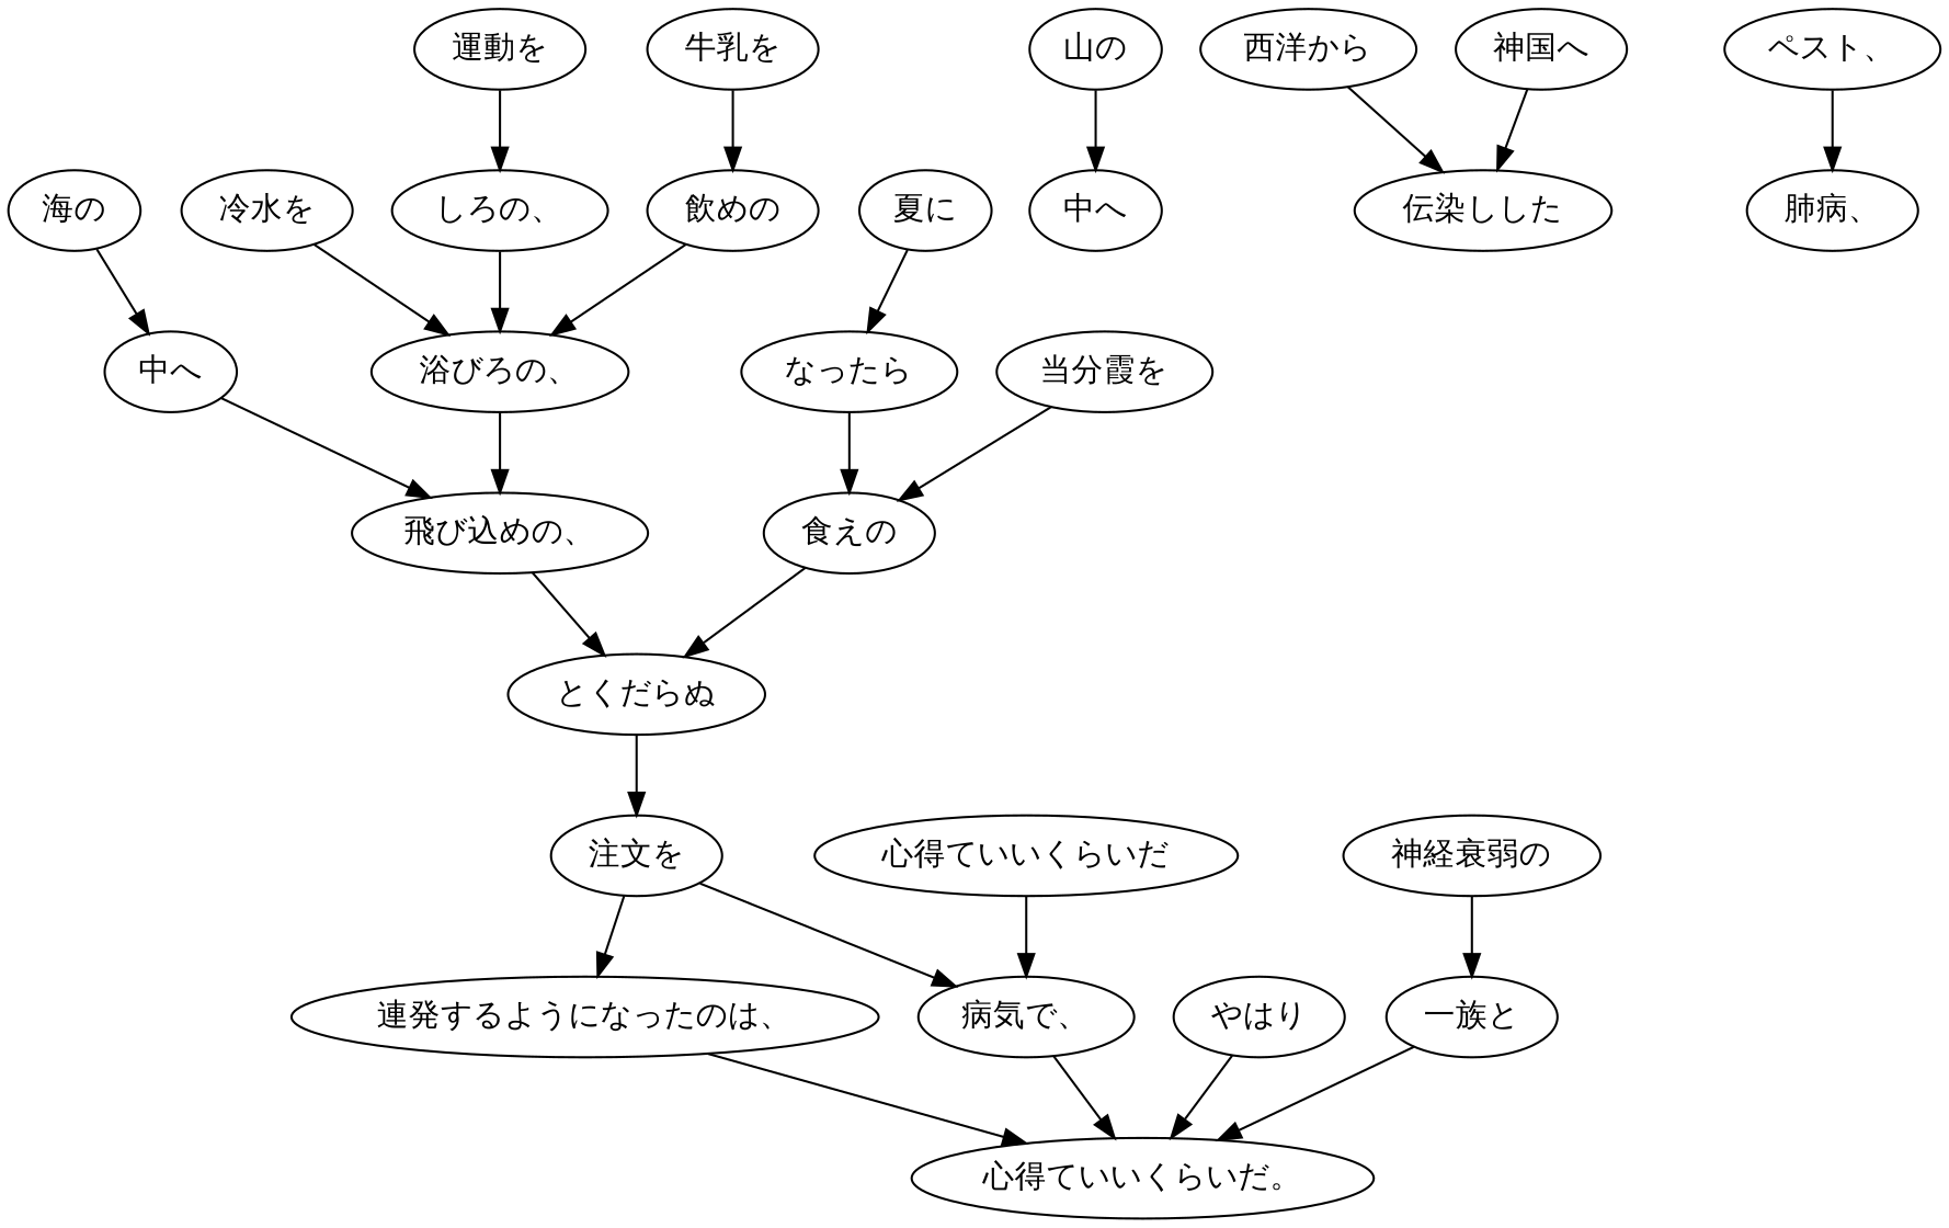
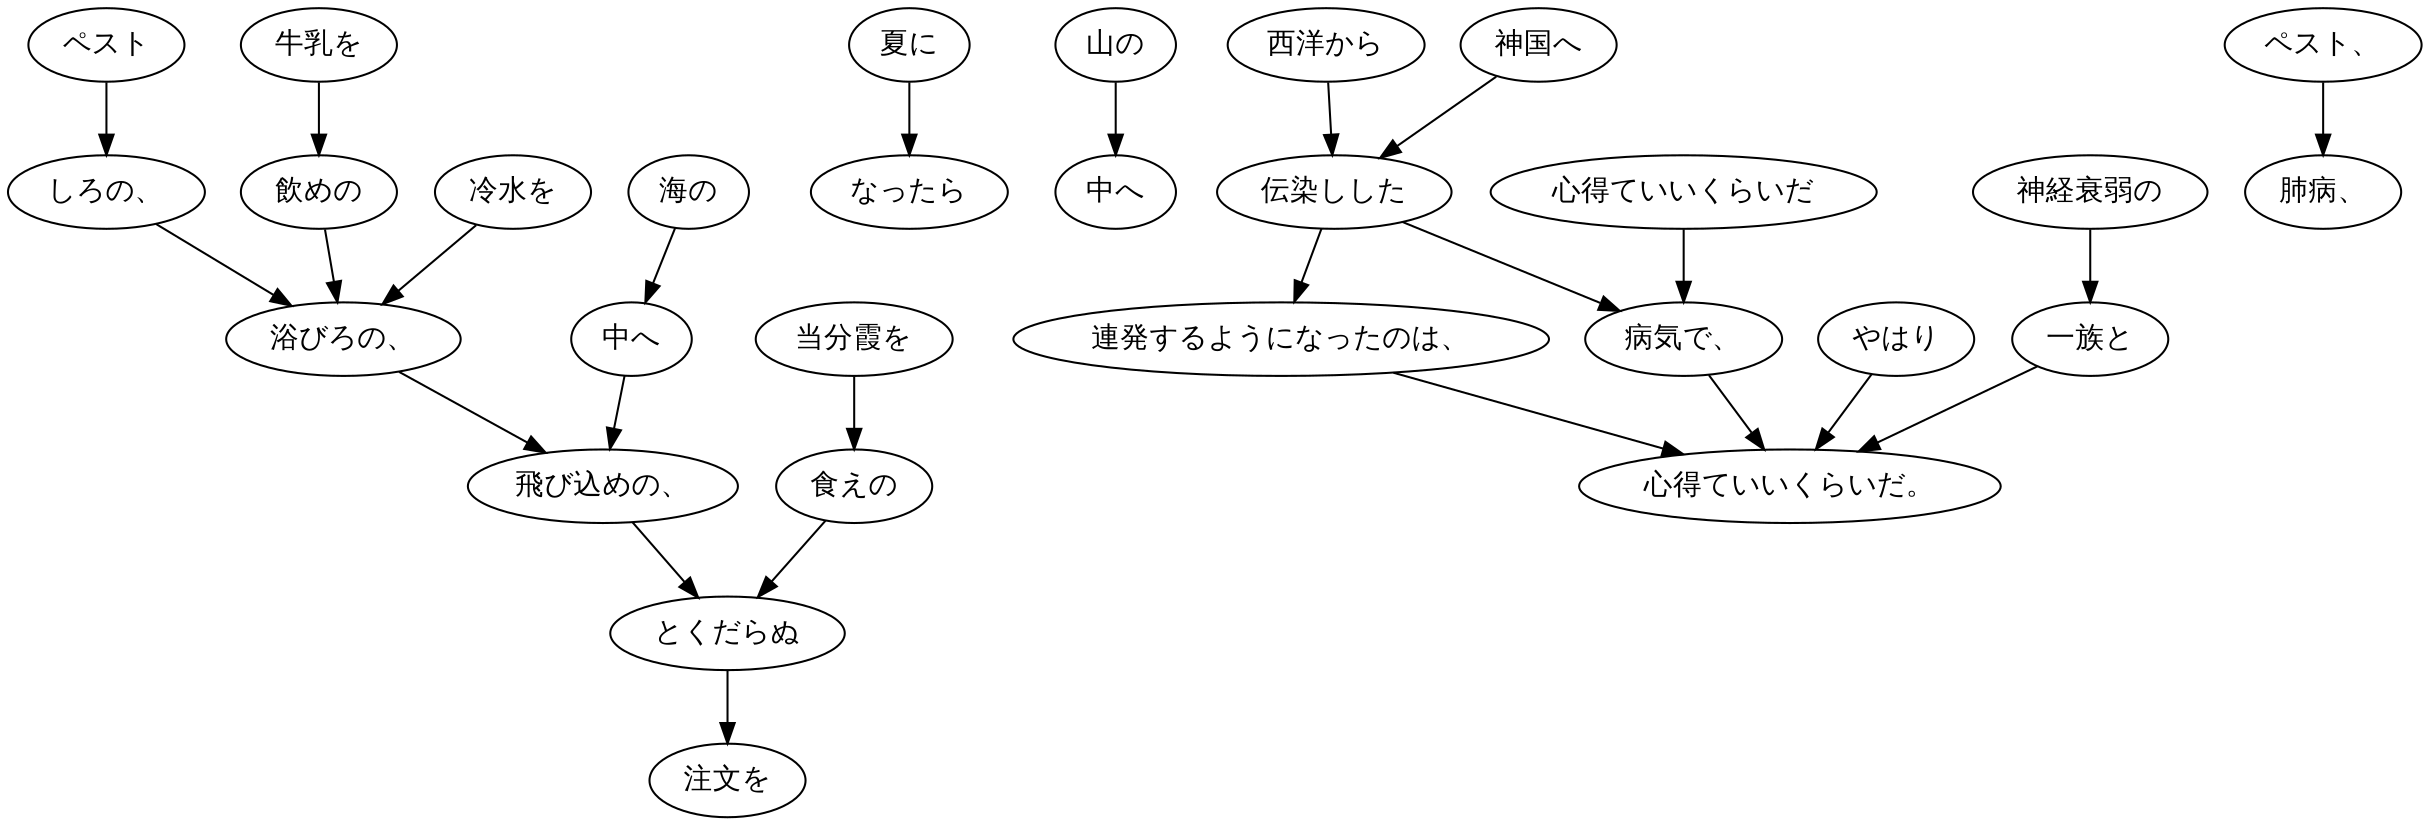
  digraph {
    fontname=Nunito
    node [fontname=Nunito]
    edge [fontname=Nunito]
-   n1 [label="運動を"]
+   n1 [label="ペスト"]
    n2 [label="しろの、"]
    n3 [label="浴びろの、"]
    n4 [label="飛び込めの、"]
    n5 [label="牛乳を"]
    n6 [label="飲めの"]
    n7 [label="冷水を"]
    n8 [label="とくだらぬ"]
    n9 [label="海の"]
    n10 [label="中へ"]
    n11 [label="注文を"]
    n12 [label="夏に"]
    n13 [label="なったら"]
    n14 [label="食えの"]
    n15 [label="山の"]
    n16 [label="中へ"]
    n17 [label="当分霞を"]
    n18 [label="連発するようになったのは、"]
    n19 [label="心得ていいくらいだ。"]
    n20 [label="西洋から"]
    n21 [label="伝染しした"]
    n22 [label="病気で、"]
    n23 [label="神国へ"]
    n24 [label="心得ていいくらいだ"]
    n25 [label="やはり"]
    n26 [label="ペスト、"]
    n27 [label="肺病、"]
    n28 [label="神経衰弱の"]
    n29 [label="一族と"]
    n1 -> n2
    n2 -> n3
    n3 -> n4
    n4 -> n8
    n5 -> n6
    n6 -> n3
    n7 -> n3
    n8 -> n11
    n9 -> n10
    n10 -> n4
-   n11 -> n18
+   n21 -> n18
    n12 -> n13
-   n13 -> n14
    n14 -> n8
    n15 -> n16
    n17 -> n14
    n18 -> n19
    n20 -> n21
-   n11 -> n22
+   n21 -> n22
    n22 -> n19
    n23 -> n21
    n24 -> n22
    n25 -> n19
    n26 -> n27
    n28 -> n29
    n29 -> n19
  }
